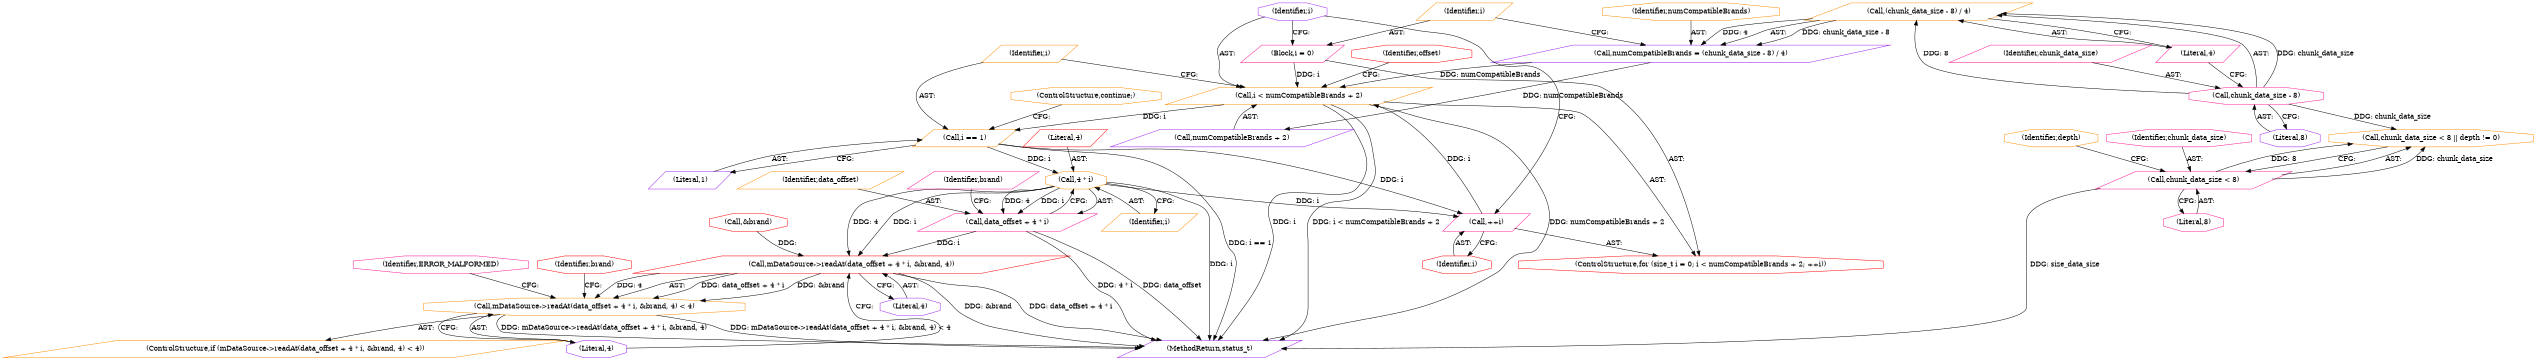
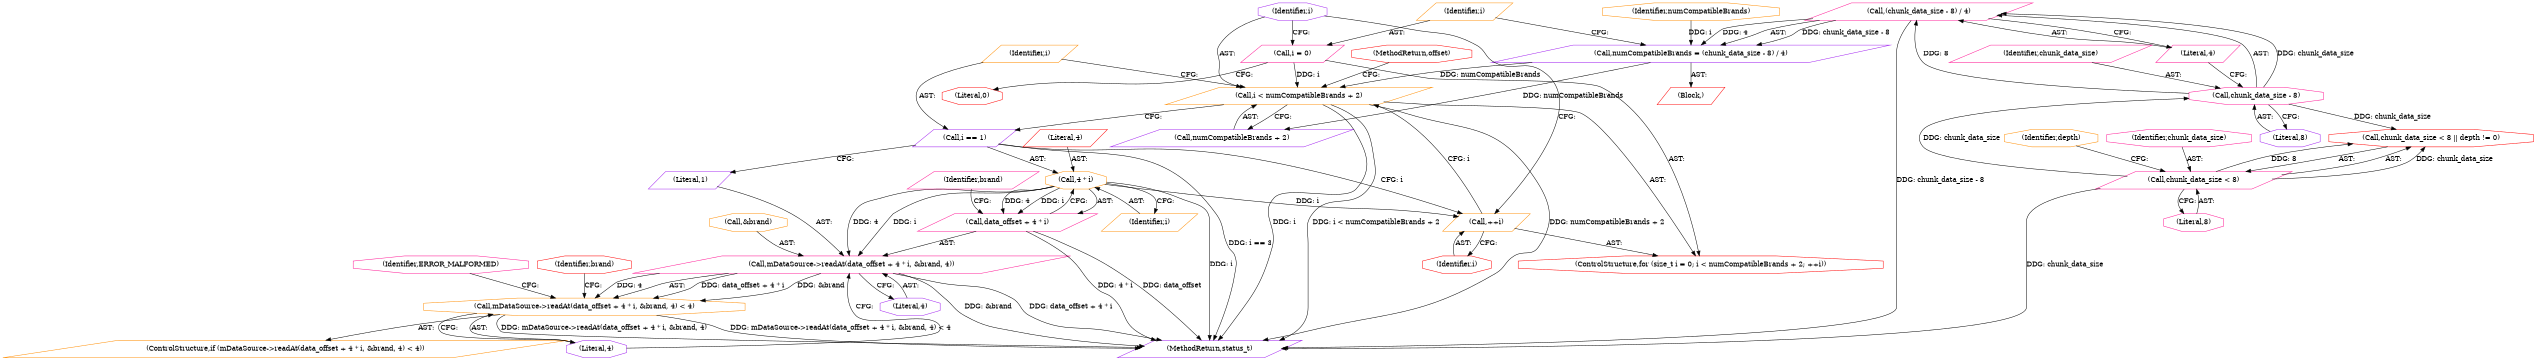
  digraph {
    node [color=darkorange shape=parallelogram]
    n1 [label="(Call,i < numCompatibleBrands + 2)"]
-   n2 [label="(Call,i == 1)"]
+   n2 [color=purple label="(Call,i == 1)"]
    n3 [color=purple label="(Call,numCompatibleBrands + 2)"]
    n4 [color=red label="(ControlStructure,for (size_t i = 0; i < numCompatibleBrands + 2; ++i))" shape=octagon]
    n5 [color=purple label="(MethodReturn,status_t)"]
-   n6 [color=deeppink label="(Call,++i)"]
+   n6 [label="(Call,++i)"]
    n7 [label="(Call,4 * i)" shape=octagon]
    n8 [color=purple label="(Literal,1)"]
-   n9 [color=deeppink label="(Block,i = 0)"]
+   n9 [color=deeppink label="(Call,i = 0)"]
+   n10 [color=red label="(Literal,0)" shape=octagon]
    n11 [color=red label="(Identifier,i)" shape=octagon]
-   n12 [color=red label="(Call,mDataSource->readAt(data_offset + 4 * i, &brand, 4))"]
+   n12 [color=deeppink label="(Call,mDataSource->readAt(data_offset + 4 * i, &brand, 4))"]
    n13 [color=deeppink label="(Call,data_offset + 4 * i)"]
    n14 [label="(Identifier,i)"]
    n15 [label="(Call,mDataSource->readAt(data_offset + 4 * i, &brand, 4) < 4)" shape=octagon]
    n16 [color=purple label="(Literal,4)" shape=octagon]
    n17 [color=purple label="(Call,numCompatibleBrands = (chunk_data_size - 8) / 4)"]
-   n19 [label="(Call,(chunk_data_size - 8) / 4)"]
+   n18 [color=red label="(Block,)"]
+   n19 [color=deeppink label="(Call,(chunk_data_size - 8) / 4)"]
    n20 [color=deeppink label="(Literal,4)"]
    n21 [color=deeppink label="(Call,chunk_data_size - 8)" shape=octagon]
    n22 [color=purple label="(Literal,8)" shape=octagon]
-   n23 [label="(Call,chunk_data_size < 8 || depth != 0)" shape=octagon]
+   n23 [color=red label="(Call,chunk_data_size < 8 || depth != 0)" shape=octagon]
    n24 [color=deeppink label="(Call,chunk_data_size < 8)"]
    n25 [color=deeppink label="(Literal,8)" shape=octagon]
    n26 [label="(ControlStructure,if (mDataSource->readAt(data_offset + 4 * i, &brand, 4) < 4))"]
    n27 [color=purple label="(Literal,4)" shape=octagon]
    n28 [label="(Identifier,depth)" shape=octagon]
    n29 [label="(Identifier,i)"]
    n30 [color=deeppink label="(Identifier,chunk_data_size)"]
    n31 [color=deeppink label="(Identifier,ERROR_MALFORMED)" shape=octagon]
    n32 [color=red label="(Identifier,brand)" shape=octagon]
-   n33 [color=red label="(Call,&brand)" shape=octagon]
-   n34 [color=red label="(Identifier,offset)" shape=octagon]
-   n35 [label="(Identifier,data_offset)"]
+   n33 [label="(Call,&brand)" shape=octagon]
+   n34 [color=red label="(MethodReturn,offset)" shape=octagon]
    n36 [color=red label="(Literal,4)"]
    n37 [label="(Identifier,numCompatibleBrands)" shape=octagon]
-   n38 [label="(ControlStructure,continue;)" shape=octagon]
    n39 [color=deeppink label="(Identifier,brand)"]
    n40 [color=deeppink label="(Identifier,chunk_data_size)" shape=octagon]
    n41 [color=purple label="(Identifier,i)" shape=octagon]
    n42 [label="(Identifier,i)"]
-   n1 -> n2 [label="DDG: i"]
+   n1 -> n2 [label="CFG: "]
+   n1 -> n3 [label="CFG: "]
    n1 -> n4 [label="AST: "]
    n1 -> n5 [label="DDG: i"]
    n1 -> n5 [label="DDG: i < numCompatibleBrands + 2"]
    n1 -> n5 [label="DDG: numCompatibleBrands + 2"]
-   n2 -> n5 [label="DDG: i == 1"]
-   n2 -> n6 [label="DDG: i"]
-   n2 -> n7 [label="DDG: i"]
+   n2 -> n5 [label="DDG: i == 3"]
+   n2 -> n6 [label="CFG: i"]
+   n2 -> n7 [label="AST: "]
    n2 -> n8 [label="CFG: "]
    n3 -> n1 [label="AST: "]
-   n6 -> n1 [label="DDG: i"]
+   n6 -> n1 [label="CFG: i"]
    n6 -> n4 [label="AST: "]
    n6 -> n11 [label="CFG: "]
    n7 -> n5 [label="DDG: i"]
    n7 -> n6 [label="DDG: i"]
    n7 -> n12 [label="DDG: 4"]
    n7 -> n12 [label="DDG: i"]
    n7 -> n13 [label="AST: "]
    n7 -> n13 [label="DDG: 4"]
    n7 -> n13 [label="DDG: i"]
    n7 -> n14 [label="CFG: "]
-   n8 -> n2 [label="AST: "]
+   n8 -> n12 [label="AST: "]
    n9 -> n1 [label="DDG: i"]
    n9 -> n4 [label="AST: "]
+   n9 -> n10 [label="CFG: "]
    n11 -> n6 [label="AST: "]
    n12 -> n5 [label="DDG: &brand"]
    n12 -> n5 [label="DDG: data_offset + 4 * i"]
    n12 -> n15 [label="AST: "]
    n12 -> n15 [label="DDG: data_offset + 4 * i"]
    n12 -> n15 [label="DDG: &brand"]
    n12 -> n15 [label="DDG: 4"]
    n12 -> n16 [label="CFG: "]
    n13 -> n5 [label="DDG: 4 * i"]
    n13 -> n5 [label="DDG: data_offset"]
    n13 -> n7 [label="CFG: "]
-   n13 -> n12 [label="DDG: i"]
+   n13 -> n12 [label="AST: "]
    n14 -> n7 [label="AST: "]
    n15 -> n5 [label="DDG: mDataSource->readAt(data_offset + 4 * i, &brand, 4)"]
    n15 -> n5 [label="DDG: mDataSource->readAt(data_offset + 4 * i, &brand, 4) < 4"]
    n15 -> n26 [label="AST: "]
    n15 -> n27 [label="CFG: "]
    n16 -> n12 [label="AST: "]
    n17 -> n1 [label="DDG: numCompatibleBrands"]
    n17 -> n3 [label="DDG: numCompatibleBrands"]
+   n17 -> n18 [label="AST: "]
+   n19 -> n5 [label="DDG: chunk_data_size - 8"]
    n19 -> n17 [label="AST: "]
    n19 -> n17 [label="DDG: chunk_data_size - 8"]
    n19 -> n17 [label="DDG: 4"]
    n19 -> n20 [label="CFG: "]
    n20 -> n19 [label="AST: "]
    n20 -> n21 [label="CFG: "]
    n21 -> n19 [label="AST: "]
    n21 -> n19 [label="DDG: chunk_data_size"]
    n21 -> n19 [label="DDG: 8"]
    n21 -> n22 [label="CFG: "]
    n21 -> n23 [label="DDG: chunk_data_size"]
    n22 -> n21 [label="AST: "]
-   n23 -> n24 [label="CFG: "]
-   n24 -> n5 [label="DDG: size_data_size"]
+   n23 -> n24 [label="AST: "]
+   n24 -> n5 [label="DDG: chunk_data_size"]
+   n24 -> n21 [label="DDG: chunk_data_size"]
    n24 -> n23 [label="AST: "]
    n24 -> n23 [label="DDG: chunk_data_size"]
    n24 -> n23 [label="DDG: 8"]
    n24 -> n25 [label="CFG: "]
    n25 -> n24 [label="AST: "]
    n27 -> n12 [label="CFG: "]
    n27 -> n15 [label="AST: "]
    n28 -> n24 [label="CFG: "]
    n29 -> n1 [label="CFG: "]
    n29 -> n2 [label="AST: "]
    n30 -> n21 [label="AST: "]
    n31 -> n15 [label="CFG: "]
    n32 -> n15 [label="CFG: "]
-   n33 -> n12 [label="DDG: "]
+   n33 -> n12 [label="AST: "]
    n34 -> n1 [label="CFG: "]
-   n35 -> n13 [label="AST: "]
    n36 -> n7 [label="AST: "]
-   n37 -> n17 [label="AST: "]
-   n38 -> n2 [label="CFG: "]
+   n37 -> n17 [label="DDG: i"]
    n39 -> n13 [label="CFG: "]
    n40 -> n24 [label="AST: "]
    n41 -> n1 [label="AST: "]
    n41 -> n6 [label="CFG: "]
    n41 -> n9 [label="CFG: "]
    n42 -> n9 [label="AST: "]
    n42 -> n17 [label="CFG: "]
  }
